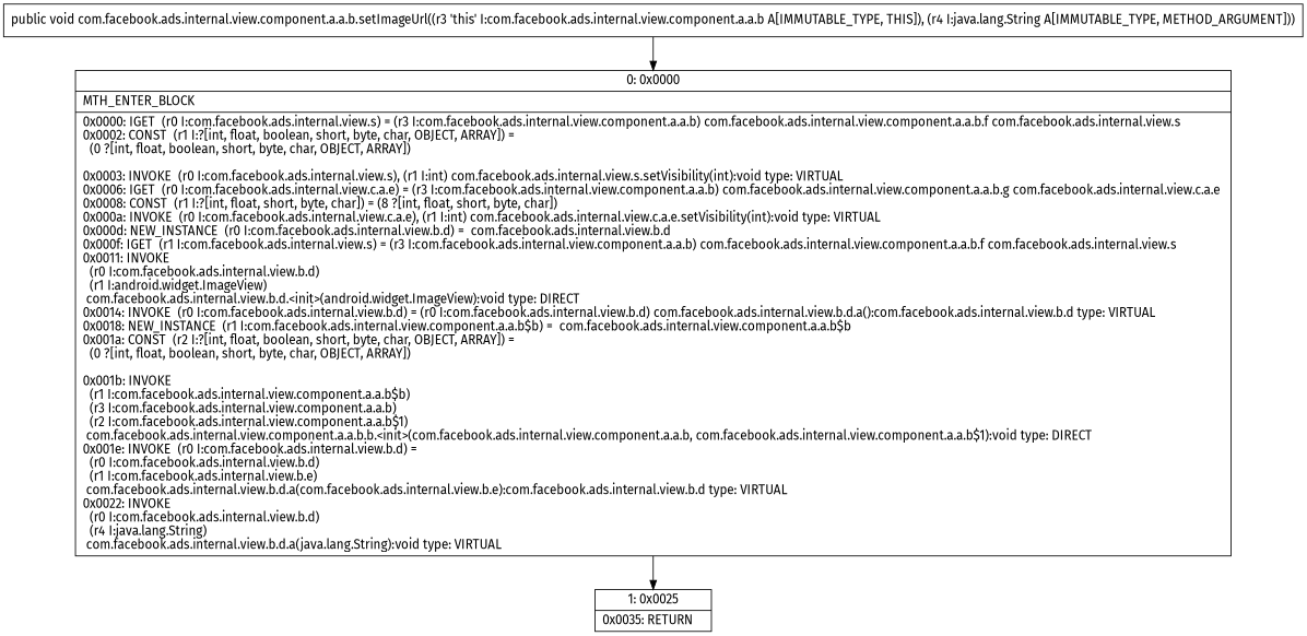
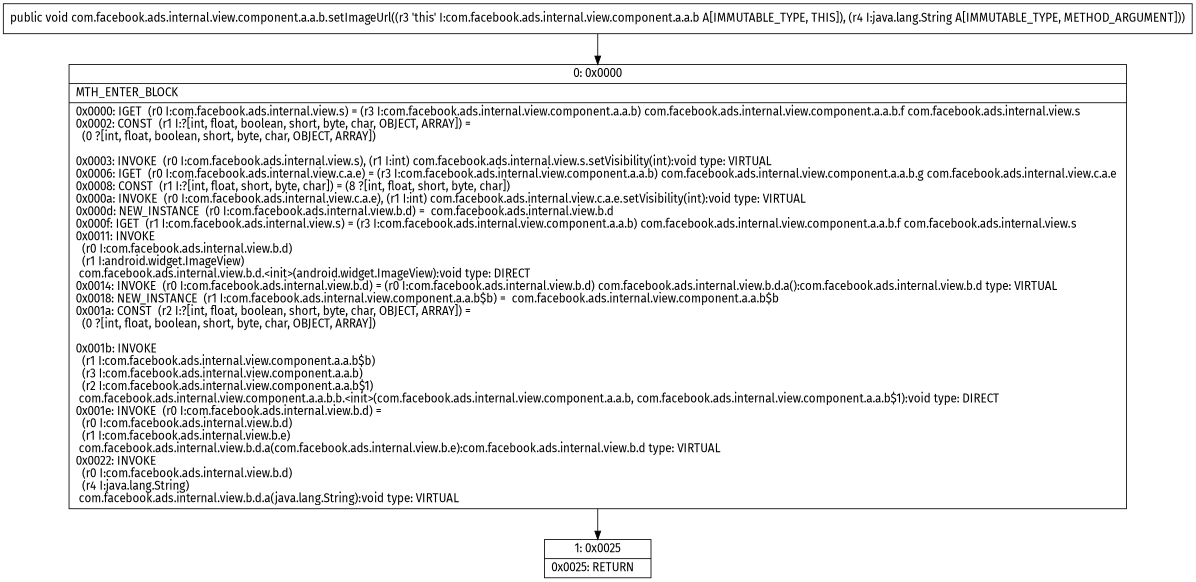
  digraph {
    fontname="Fira Sans"
    node [shape=record fontname="Fira Sans"]
    edge [fontname="Fira Sans"]
    n1 [label="{0\:\ 0x0000|MTH_ENTER_BLOCK\l|0x0000: IGET  (r0 I:com.facebook.ads.internal.view.s) = (r3 I:com.facebook.ads.internal.view.component.a.a.b) com.facebook.ads.internal.view.component.a.a.b.f com.facebook.ads.internal.view.s \l0x0002: CONST  (r1 I:?[int, float, boolean, short, byte, char, OBJECT, ARRAY]) = \l  (0 ?[int, float, boolean, short, byte, char, OBJECT, ARRAY])\l \l0x0003: INVOKE  (r0 I:com.facebook.ads.internal.view.s), (r1 I:int) com.facebook.ads.internal.view.s.setVisibility(int):void type: VIRTUAL \l0x0006: IGET  (r0 I:com.facebook.ads.internal.view.c.a.e) = (r3 I:com.facebook.ads.internal.view.component.a.a.b) com.facebook.ads.internal.view.component.a.a.b.g com.facebook.ads.internal.view.c.a.e \l0x0008: CONST  (r1 I:?[int, float, short, byte, char]) = (8 ?[int, float, short, byte, char]) \l0x000a: INVOKE  (r0 I:com.facebook.ads.internal.view.c.a.e), (r1 I:int) com.facebook.ads.internal.view.c.a.e.setVisibility(int):void type: VIRTUAL \l0x000d: NEW_INSTANCE  (r0 I:com.facebook.ads.internal.view.b.d) =  com.facebook.ads.internal.view.b.d \l0x000f: IGET  (r1 I:com.facebook.ads.internal.view.s) = (r3 I:com.facebook.ads.internal.view.component.a.a.b) com.facebook.ads.internal.view.component.a.a.b.f com.facebook.ads.internal.view.s \l0x0011: INVOKE  \l  (r0 I:com.facebook.ads.internal.view.b.d)\l  (r1 I:android.widget.ImageView)\l com.facebook.ads.internal.view.b.d.\<init\>(android.widget.ImageView):void type: DIRECT \l0x0014: INVOKE  (r0 I:com.facebook.ads.internal.view.b.d) = (r0 I:com.facebook.ads.internal.view.b.d) com.facebook.ads.internal.view.b.d.a():com.facebook.ads.internal.view.b.d type: VIRTUAL \l0x0018: NEW_INSTANCE  (r1 I:com.facebook.ads.internal.view.component.a.a.b$b) =  com.facebook.ads.internal.view.component.a.a.b$b \l0x001a: CONST  (r2 I:?[int, float, boolean, short, byte, char, OBJECT, ARRAY]) = \l  (0 ?[int, float, boolean, short, byte, char, OBJECT, ARRAY])\l \l0x001b: INVOKE  \l  (r1 I:com.facebook.ads.internal.view.component.a.a.b$b)\l  (r3 I:com.facebook.ads.internal.view.component.a.a.b)\l  (r2 I:com.facebook.ads.internal.view.component.a.a.b$1)\l com.facebook.ads.internal.view.component.a.a.b.b.\<init\>(com.facebook.ads.internal.view.component.a.a.b, com.facebook.ads.internal.view.component.a.a.b$1):void type: DIRECT \l0x001e: INVOKE  (r0 I:com.facebook.ads.internal.view.b.d) = \l  (r0 I:com.facebook.ads.internal.view.b.d)\l  (r1 I:com.facebook.ads.internal.view.b.e)\l com.facebook.ads.internal.view.b.d.a(com.facebook.ads.internal.view.b.e):com.facebook.ads.internal.view.b.d type: VIRTUAL \l0x0022: INVOKE  \l  (r0 I:com.facebook.ads.internal.view.b.d)\l  (r4 I:java.lang.String)\l com.facebook.ads.internal.view.b.d.a(java.lang.String):void type: VIRTUAL \l}"]
-   n2 [label="{1\:\ 0x0025|0x0035: RETURN   \l}"]
+   n2 [label="{1\:\ 0x0025|0x0025: RETURN   \l}"]
    n3 [label="{public void com.facebook.ads.internal.view.component.a.a.b.setImageUrl((r3 'this' I:com.facebook.ads.internal.view.component.a.a.b A[IMMUTABLE_TYPE, THIS]), (r4 I:java.lang.String A[IMMUTABLE_TYPE, METHOD_ARGUMENT])) }"]
    n1 -> n2
    n3 -> n1
  }
